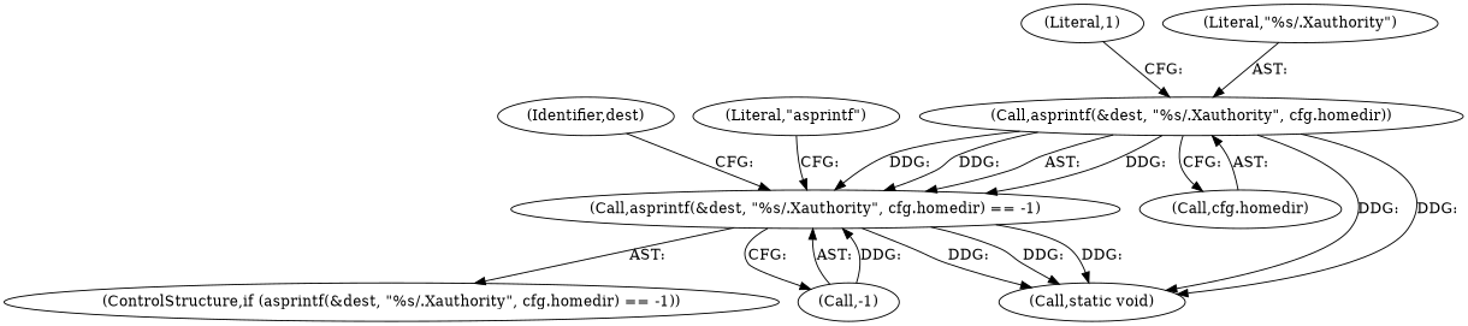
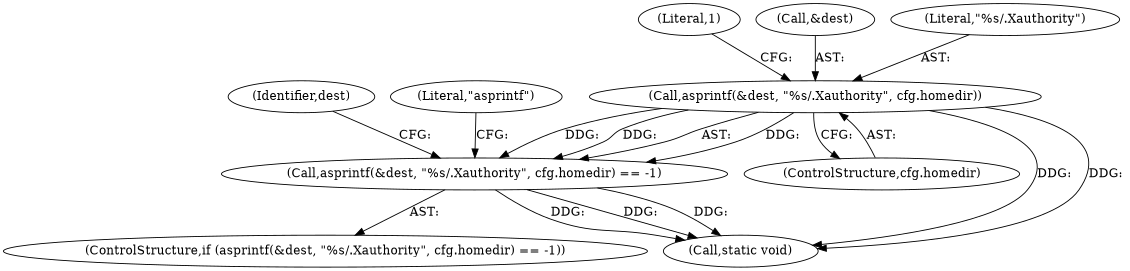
  digraph {
    n1 [label="(Call,asprintf(&dest, \"%s/.Xauthority\", cfg.homedir))"]
    n2 [label="(Call,asprintf(&dest, \"%s/.Xauthority\", cfg.homedir) == -1)"]
-   n3 [label="(Call,cfg.homedir)"]
+   n3 [label="(ControlStructure,cfg.homedir)"]
    n4 [label="(Call,static void)"]
    n5 [label="(ControlStructure,if (asprintf(&dest, \"%s/.Xauthority\", cfg.homedir) == -1))"]
-   n6 [label="(Call,-1)"]
    n7 [label="(Literal,1)"]
+   n8 [label="(Call,&dest)"]
    n9 [label="(Identifier,dest)"]
    n10 [label="(Literal,\"%s/.Xauthority\")"]
    n11 [label="(Literal,\"asprintf\")"]
    n1 -> n2 [label="AST: "]
    n1 -> n2 [label="DDG: "]
    n1 -> n2 [label="DDG: "]
    n1 -> n2 [label="DDG: "]
    n1 -> n3 [label="CFG: "]
    n1 -> n4 [label="DDG: "]
    n1 -> n4 [label="DDG: "]
    n2 -> n4 [label="DDG: "]
    n2 -> n4 [label="DDG: "]
    n2 -> n4 [label="DDG: "]
    n2 -> n5 [label="AST: "]
-   n2 -> n6 [label="CFG: "]
    n3 -> n1 [label="AST: "]
-   n6 -> n2 [label="AST: "]
-   n6 -> n2 [label="DDG: "]
    n7 -> n1 [label="CFG: "]
+   n8 -> n1 [label="AST: "]
    n9 -> n2 [label="CFG: "]
    n10 -> n1 [label="AST: "]
    n11 -> n2 [label="CFG: "]
  }
